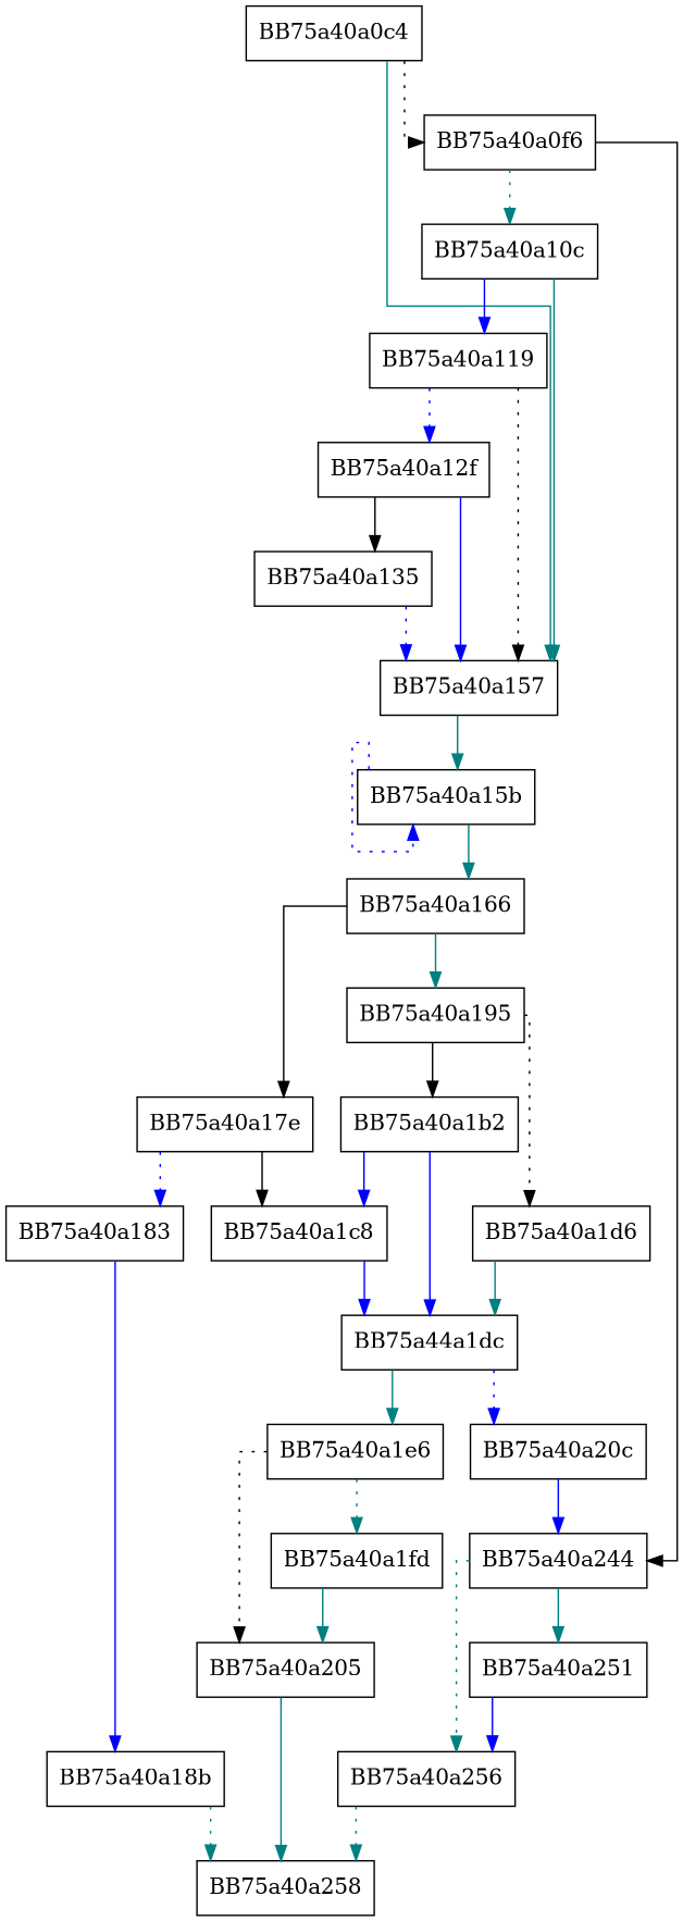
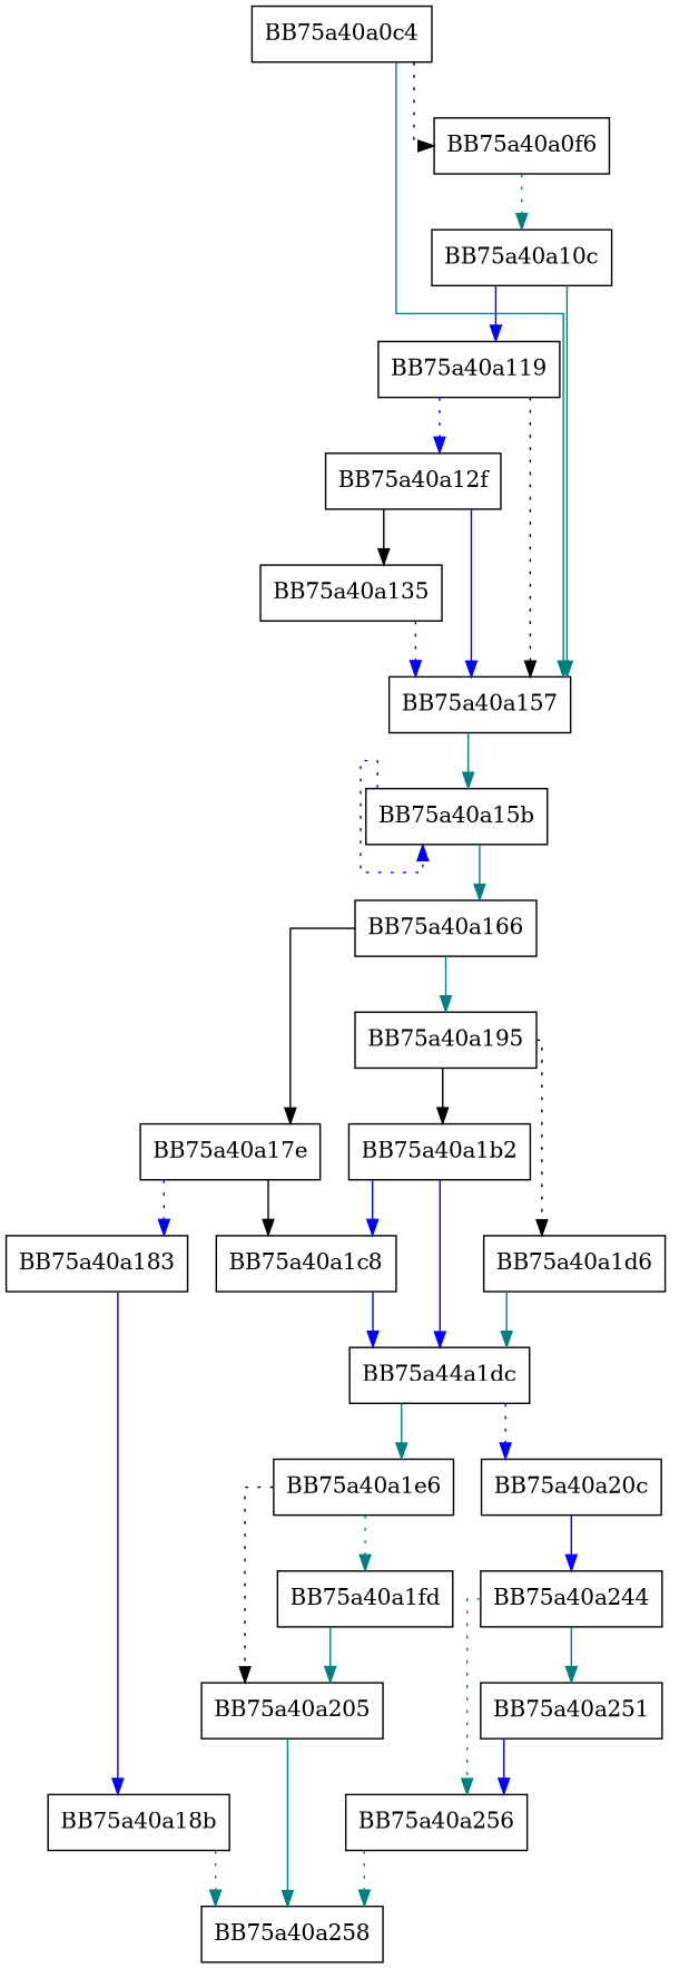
  digraph {
    splines=ortho
    node [shape=box]
    edge [color=teal style=solid]
    BB75a40a0c4
    BB75a40a157
    BB75a40a0f6
    BB75a40a15b
    BB75a40a244
    BB75a40a10c
    BB75a40a166
    BB75a40a256
    BB75a40a251
    BB75a40a119
    BB75a40a258
    BB75a40a12f
    BB75a40a135
    BB75a40a195
    BB75a40a17e
    BB75a40a1d6
    BB75a40a1b2
    BB75a40a183
    BB75a40a1c8
    n20 [label=BB75a44a1dc]
    BB75a40a18b
    BB75a40a20c
    BB75a40a1e6
    BB75a40a205
    BB75a40a1fd
    BB75a40a0c4 -> BB75a40a157
    BB75a40a0c4 -> BB75a40a0f6 [color=black style=dotted]
    BB75a40a157 -> BB75a40a15b
-   BB75a40a0f6 -> BB75a40a244 [color=black]
    BB75a40a0f6 -> BB75a40a10c [style=dotted]
    BB75a40a15b -> BB75a40a15b [color=blue style=dotted]
    BB75a40a15b -> BB75a40a166
    BB75a40a244 -> BB75a40a256 [style=dotted]
    BB75a40a244 -> BB75a40a251
    BB75a40a10c -> BB75a40a157
    BB75a40a10c -> BB75a40a119 [color=blue]
    BB75a40a166 -> BB75a40a195
    BB75a40a166 -> BB75a40a17e [color=black]
    BB75a40a256 -> BB75a40a258 [style=dotted]
    BB75a40a251 -> BB75a40a256 [color=blue]
    BB75a40a119 -> BB75a40a157 [color=black style=dotted]
    BB75a40a119 -> BB75a40a12f [color=blue style=dotted]
    BB75a40a12f -> BB75a40a157 [color=blue]
    BB75a40a12f -> BB75a40a135 [color=black]
    BB75a40a135 -> BB75a40a157 [color=blue style=dotted]
    BB75a40a195 -> BB75a40a1d6 [color=black style=dotted]
    BB75a40a195 -> BB75a40a1b2 [color=black]
    BB75a40a17e -> BB75a40a183 [color=blue style=dotted]
    BB75a40a17e -> BB75a40a1c8 [color=black]
    BB75a40a1d6 -> n20
    BB75a40a1b2 -> BB75a40a1c8 [color=blue]
    BB75a40a1b2 -> n20 [color=blue]
    BB75a40a183 -> BB75a40a18b [color=blue]
    BB75a40a1c8 -> n20 [color=blue]
    n20 -> BB75a40a20c [color=blue style=dotted]
    n20 -> BB75a40a1e6
    BB75a40a18b -> BB75a40a258 [style=dotted]
    BB75a40a20c -> BB75a40a244 [color=blue]
    BB75a40a1e6 -> BB75a40a205 [color=black style=dotted]
    BB75a40a1e6 -> BB75a40a1fd [style=dotted]
    BB75a40a205 -> BB75a40a258
    BB75a40a1fd -> BB75a40a205
  }
